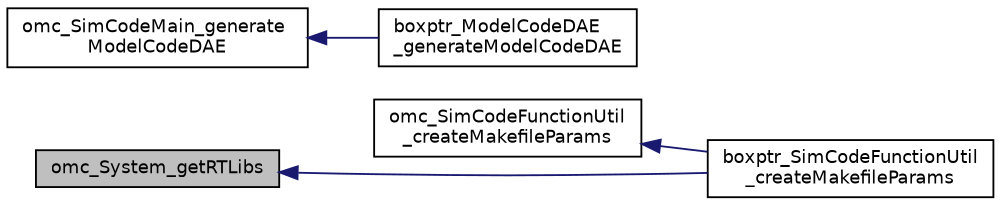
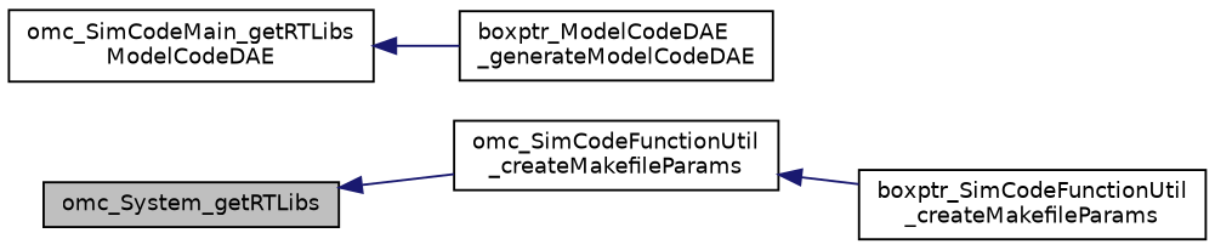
  digraph {
    rankdir=LR
    node [color=black fillcolor=white fontname=Helvetica fontsize=10 shape=record style=filled]
    edge [color=midnightblue dir=back fontname=Helvetica fontsize=10 labelfontname=Helvetica labelfontsize=10 style=solid]
    n1 [fillcolor=grey75 fontcolor=black height=0.2 label=omc_System_getRTLibs width=0.4]
    n2 [height=0.2 label="omc_SimCodeFunctionUtil\l_createMakefileParams" width=0.4]
    n3 [height=0.2 label="boxptr_SimCodeFunctionUtil\l_createMakefileParams" width=0.4]
-   n4 [height=0.2 label="omc_SimCodeMain_generate\lModelCodeDAE" width=0.4]
+   n4 [height=0.2 label="omc_SimCodeMain_getRTLibs\lModelCodeDAE" width=0.4]
    n5 [height=0.2 label="boxptr_ModelCodeDAE\l_generateModelCodeDAE" width=0.4]
-   n1 -> n3
+   n1 -> n2
    n2 -> n3
    n4 -> n5
  }
